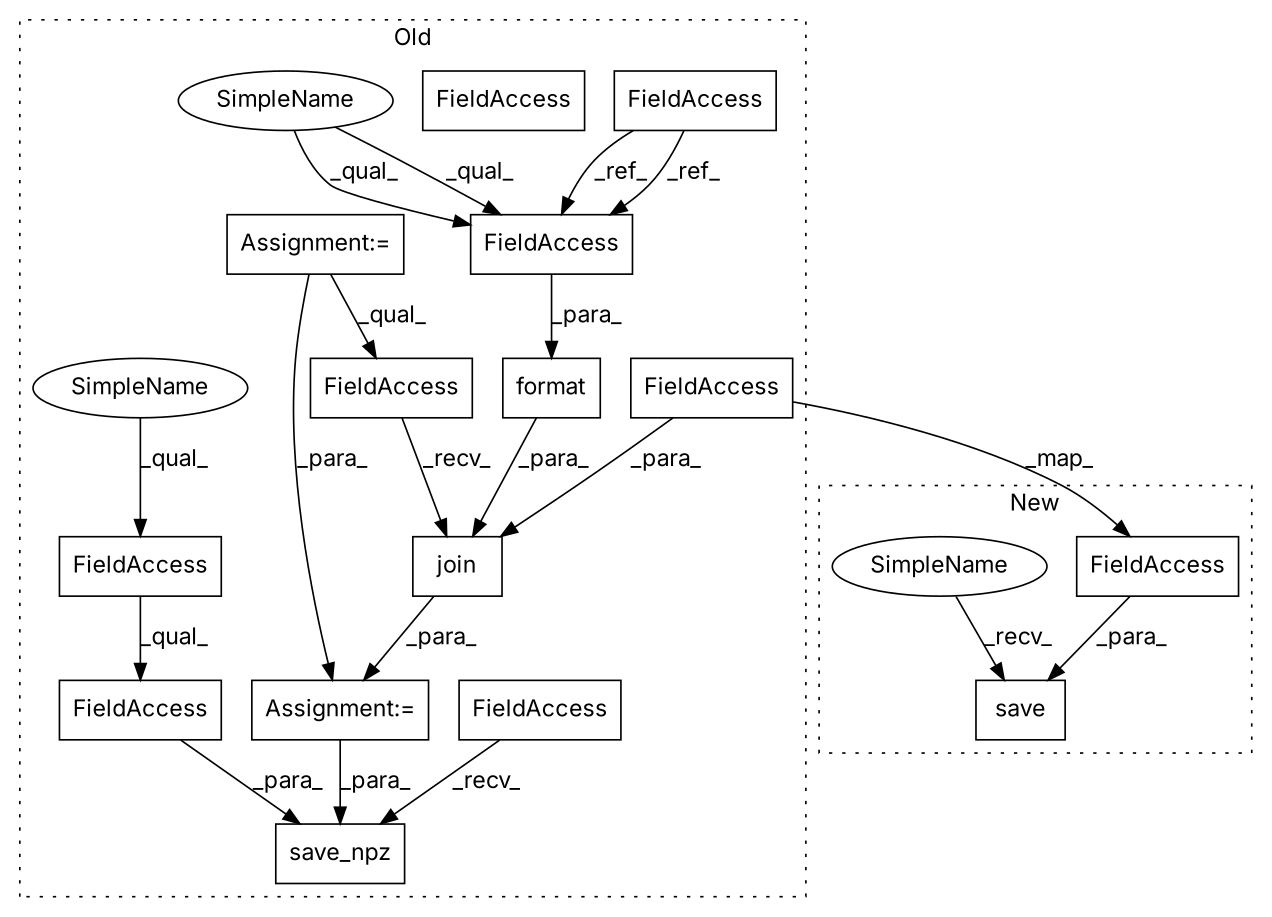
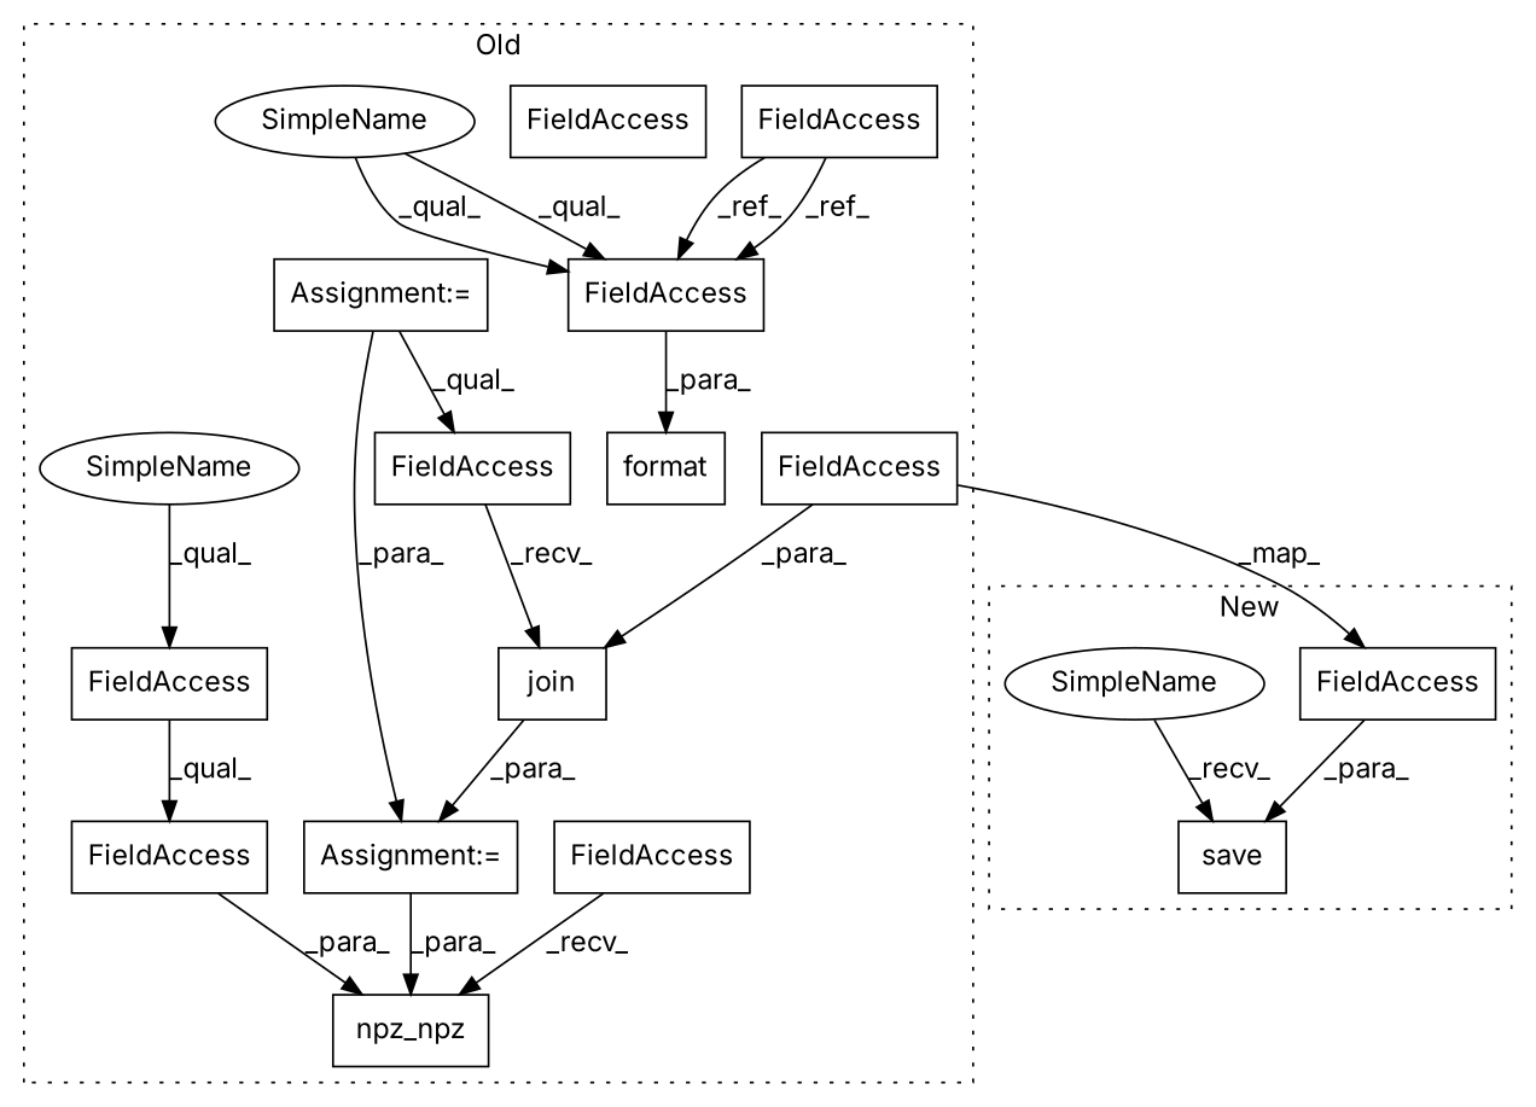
  digraph {
    fontname=Inter
    node [a=22 fontname=Inter l=10 s=8986 shape=box]
    edge [fontname=Inter]
    n1 [a=32 l="5,1" label=join s="8903,8950"]
    n2 [l=7 label=FieldAccess s=8895]
    n3 [a=7 l=1 label="Assignment:=" s=8894]
    n4 [a=7 l=2 label="Assignment:=" s=7465]
    n5 [a=32 l="7,1" label=format s="8932,8949"]
    n6 [label=FieldAccess s=8778]
    n7 [l=9 label=FieldAccess]
    n8 [l=27 label=FieldAccess]
    n9 [label=FieldAccess s=8939]
-   n10 [a=32 l="9,1" label=save_npz s="8977,9018"]
+   n10 [a=32 l="9,1" label=npz_npz s="8977,9018"]
    n11 [l=17 label=FieldAccess s=8959]
    n12 [l=14 label=FieldAccess s=8908]
    n13 [label=FieldAccess s=8939]
    n14 [a=42 l=4 label=SimpleName shape=ellipse]
    n15 [a=42 l=4 label=SimpleName s=8939 shape=ellipse]
    n16 [a=32 l="5,1" label=save s="8792,8811"]
    n17 [l=14 label=FieldAccess s=8797]
    n18 [a=42 l=4 label=SimpleName s=8787 shape=ellipse]
    subgraph cluster_1 {
      label=Old
      style=dotted
      n1
      n2
      n3
      n4
      n5
      n6
      n7
      n8
      n9
      n10
      n11
      n12
      n13
      n14
      n15
    }
    subgraph cluster_2 {
      label=New
      style=dotted
      n16
      n17
      n18
    }
    n1 -> n3 [label=_para_]
    n2 -> n1 [label=_recv_]
    n3 -> n10 [label=_para_]
    n4 -> n2 [label=_qual_]
    n4 -> n3 [label=_para_]
-   n5 -> n1 [label=_para_]
    n6 -> n13 [label=_ref_]
    n6 -> n13 [label=_ref_]
    n7 -> n8 [label=_qual_]
    n8 -> n10 [label=_para_]
    n11 -> n10 [label=_recv_]
    n12 -> n1 [label=_para_]
    n12 -> n17 [label=_map_]
    n13 -> n5 [label=_para_]
    n14 -> n7 [label=_qual_]
    n15 -> n13 [label=_qual_]
    n15 -> n13 [label=_qual_]
    n17 -> n16 [label=_para_]
    n18 -> n16 [label=_recv_]
  }
